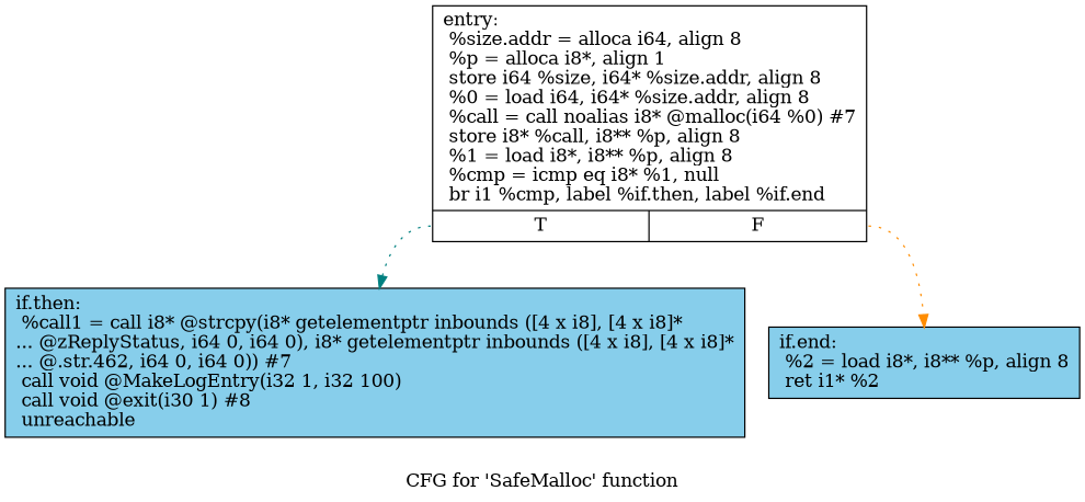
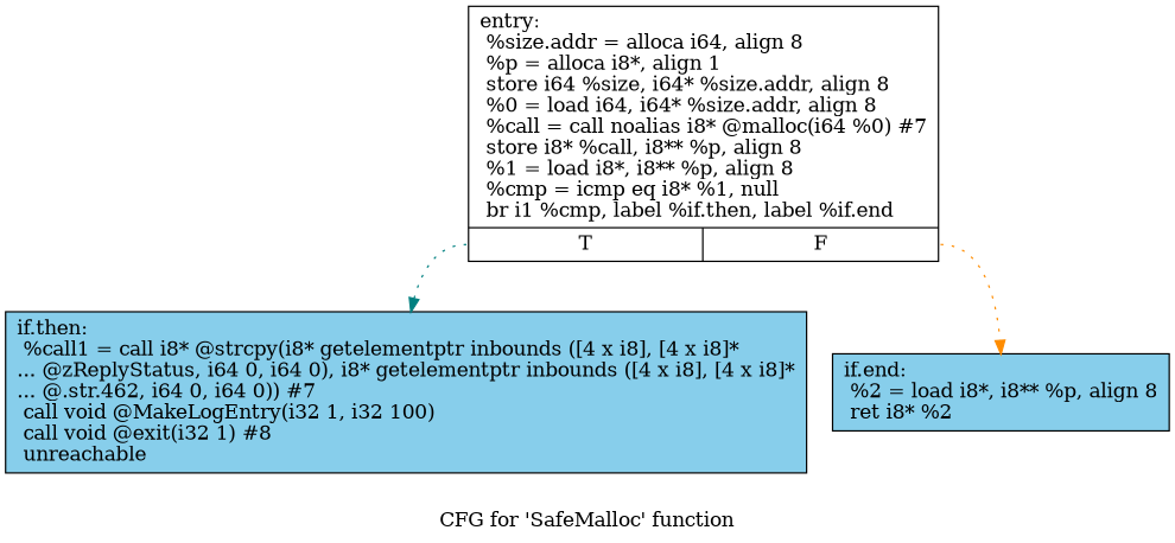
  digraph {
    label="CFG for 'SafeMalloc' function"
    node [fillcolor=skyblue shape=record style=filled]
    edge [style=dotted]
    n1 [fillcolor=white label="{entry:\l  %size.addr = alloca i64, align 8\l  %p = alloca i8*, align 1\l  store i64 %size, i64* %size.addr, align 8\l  %0 = load i64, i64* %size.addr, align 8\l  %call = call noalias i8* @malloc(i64 %0) #7\l  store i8* %call, i8** %p, align 8\l  %1 = load i8*, i8** %p, align 8\l  %cmp = icmp eq i8* %1, null\l  br i1 %cmp, label %if.then, label %if.end\l|{<s0>T|<s1>F}}"]
-   n2 [label="{if.then:                                          \l  %call1 = call i8* @strcpy(i8* getelementptr inbounds ([4 x i8], [4 x i8]*\l... @zReplyStatus, i64 0, i64 0), i8* getelementptr inbounds ([4 x i8], [4 x i8]*\l... @.str.462, i64 0, i64 0)) #7\l  call void @MakeLogEntry(i32 1, i32 100)\l  call void @exit(i30 1) #8\l  unreachable\l}"]
-   n3 [label="{if.end:                                           \l  %2 = load i8*, i8** %p, align 8\l  ret i1* %2\l}"]
+   n2 [label="{if.then:                                          \l  %call1 = call i8* @strcpy(i8* getelementptr inbounds ([4 x i8], [4 x i8]*\l... @zReplyStatus, i64 0, i64 0), i8* getelementptr inbounds ([4 x i8], [4 x i8]*\l... @.str.462, i64 0, i64 0)) #7\l  call void @MakeLogEntry(i32 1, i32 100)\l  call void @exit(i32 1) #8\l  unreachable\l}"]
+   n3 [label="{if.end:                                           \l  %2 = load i8*, i8** %p, align 8\l  ret i8* %2\l}"]
    n1 -> n2 [color=teal tailport=s0]
    n1 -> n3 [color=darkorange tailport=s1]
  }
